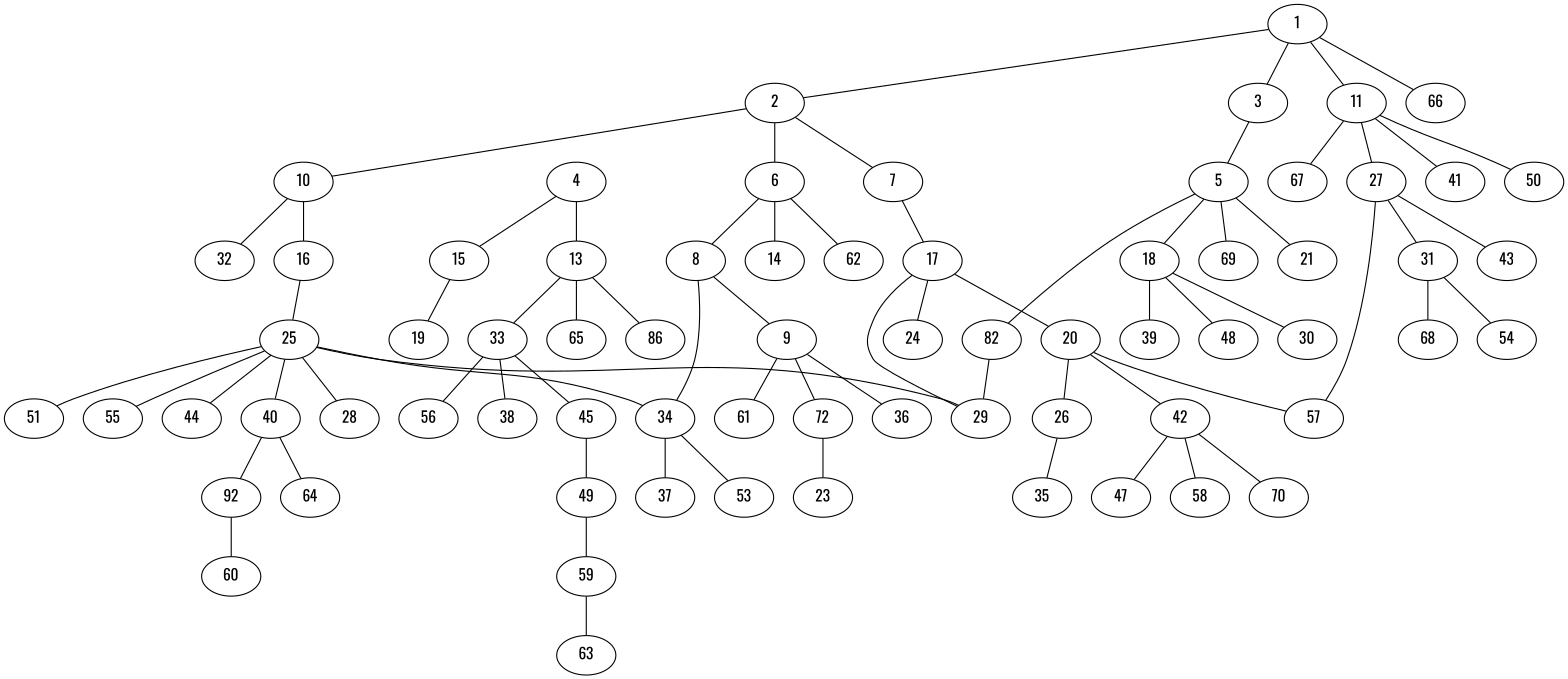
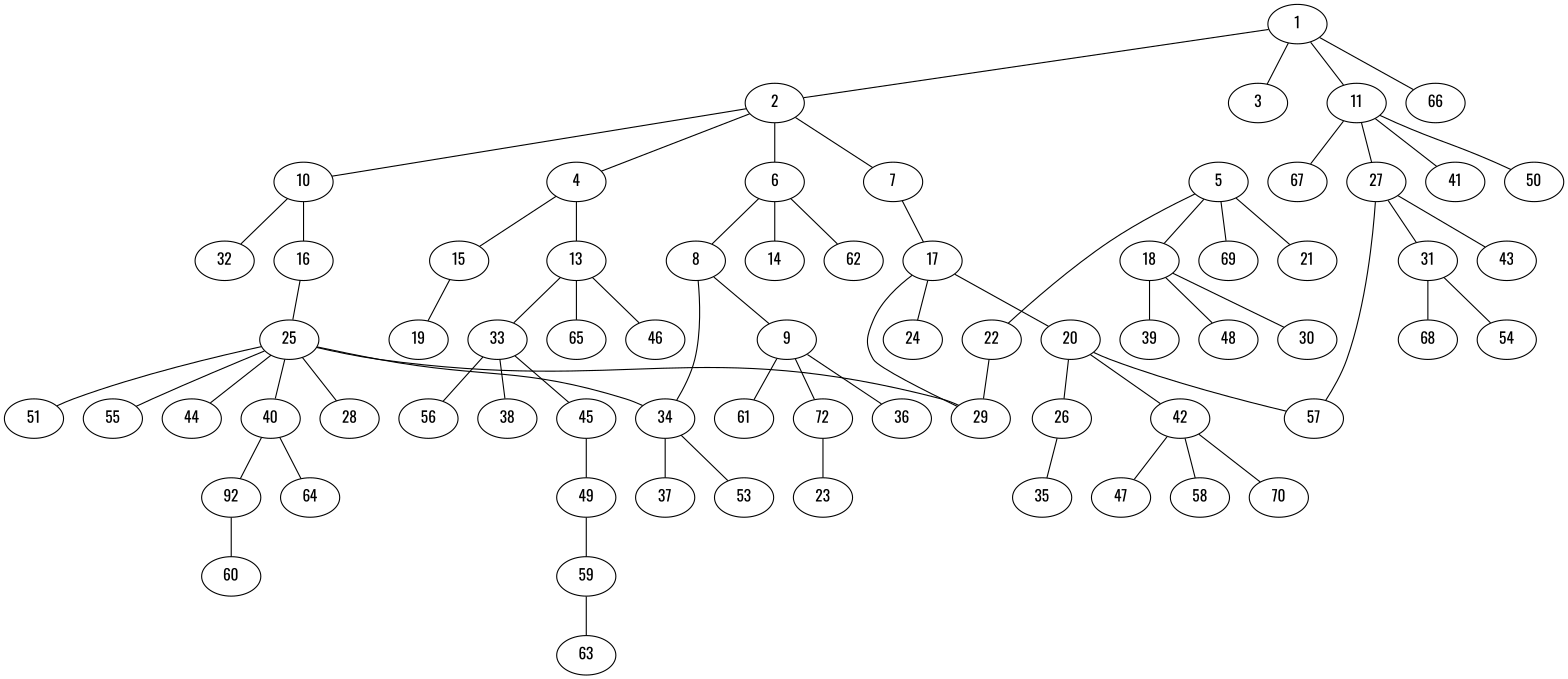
  graph {
    fontname=Oswald
    node [fontname=Oswald]
    edge [fontname=Oswald]
    1
    2
    3
    11
    66
    4
    6
    7
    10
    5
    27
    41
    50
    67
    13
    15
    8
    14
    62
    17
    16
    32
    18
    21
-   22 [label=82]
+   22
    69
    57
    31
    43
    33
-   46 [label=86]
+   46
    65
    19
    9
    34
    29
    20
    24
    25
    30
    39
    48
    38
    45
    56
    n46 [label=72]
    36
    61
    37
    53
    26
    42
    23
    28
    40
    44
    51
    55
    54
    68
    49
    n62 [label=92]
    64
    35
    47
    58
    70
    60
    59
    63
    1 -- 2
    1 -- 3
    1 -- 11
    1 -- 66
+   2 -- 4
    2 -- 6
    2 -- 7
    2 -- 10
-   3 -- 5
    11 -- 27
    11 -- 41
    11 -- 50
    11 -- 67
    4 -- 13
    4 -- 15
    6 -- 8
    6 -- 14
    6 -- 62
    7 -- 17
    10 -- 16
    10 -- 32
    5 -- 18
    5 -- 21
    5 -- 22
    5 -- 69
    27 -- 57
    27 -- 31
    27 -- 43
    13 -- 33
    13 -- 46
    13 -- 65
    15 -- 19
    8 -- 9
    8 -- 34
    17 -- 29
    17 -- 20
    17 -- 24
    16 -- 25
    18 -- 30
    18 -- 39
    18 -- 48
    22 -- 29
    31 -- 54
    31 -- 68
    33 -- 38
    33 -- 45
    33 -- 56
    9 -- n46
    9 -- 36
    9 -- 61
    34 -- 37
    34 -- 53
    20 -- 57
    20 -- 26
    20 -- 42
    25 -- 34
    25 -- 29
    25 -- 28
    25 -- 40
    25 -- 44
    25 -- 51
    25 -- 55
    45 -- 49
    n46 -- 23
    26 -- 35
    42 -- 47
    42 -- 58
    42 -- 70
    40 -- n62
    40 -- 64
    49 -- 59
    n62 -- 60
    59 -- 63
  }
